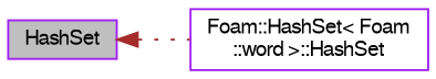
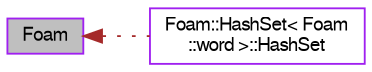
  digraph {
    rankdir=LR
    node [color=purple fontname=FreeSans fontsize=10 shape=record]
-   n1 [fillcolor=grey75 fontcolor=black height=0.2 label=HashSet style=filled width=0.4]
+   n1 [fillcolor=grey75 fontcolor=black height=0.2 label=Foam style=filled width=0.4]
    n2 [height=0.2 label="Foam::HashSet\< Foam\l::word \>::HashSet" width=0.4]
    n1 -> n2 [color=brown dir=back fontname=FreeSans fontsize=10 labelfontname=FreeSans labelfontsize=10 style=dotted]
  }
